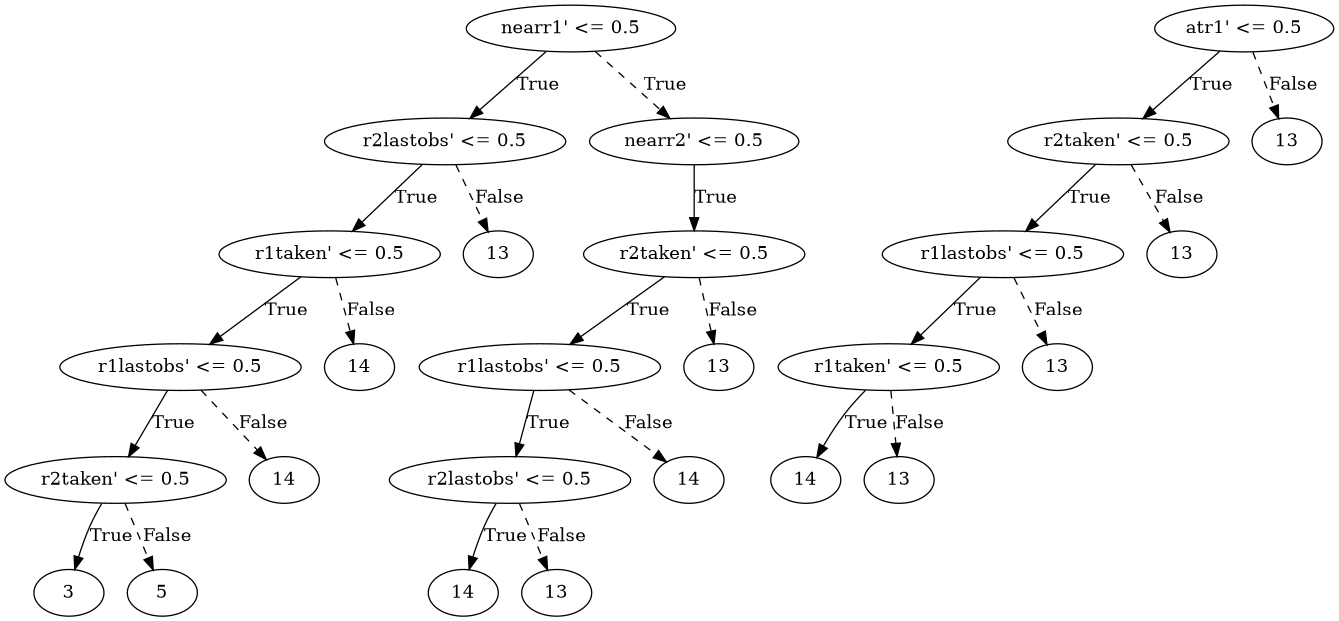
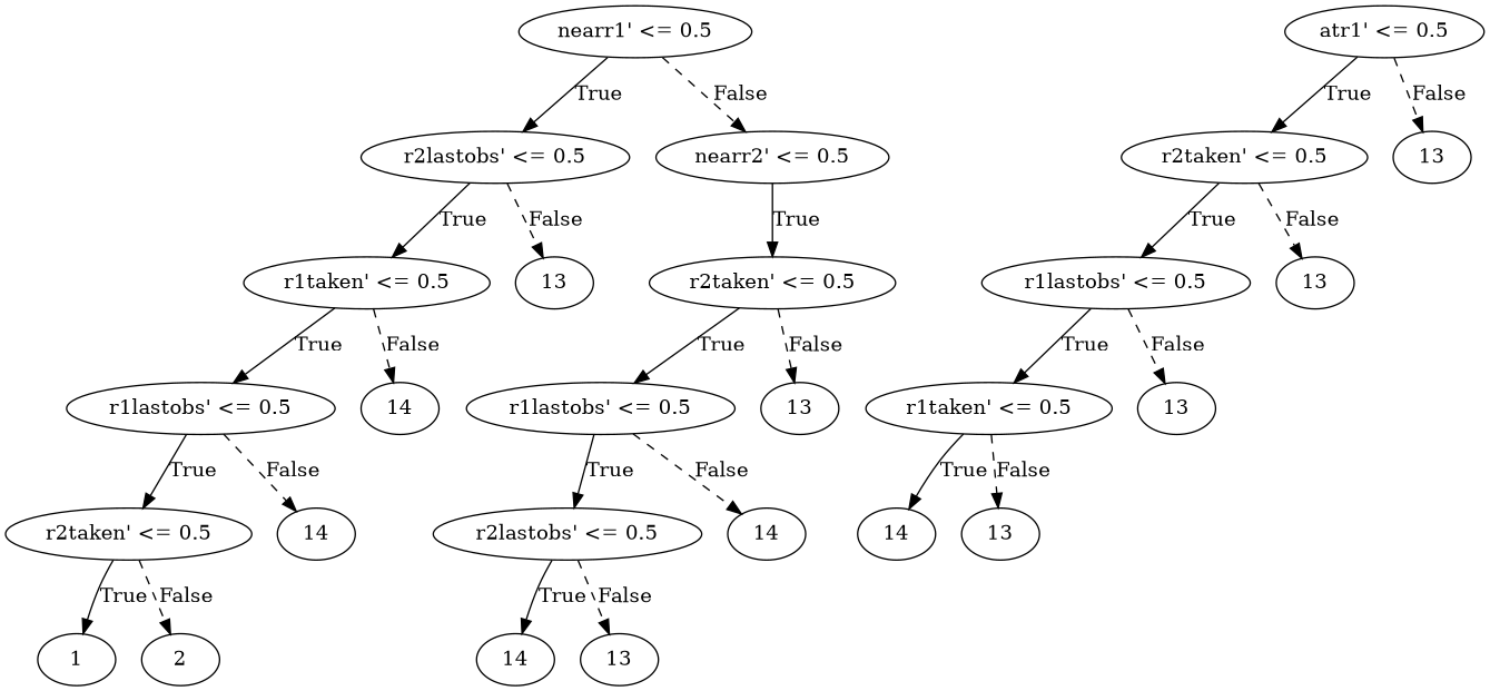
  digraph {
    n1 [label="nearr1' <= 0.5"]
    n2 [label="r2lastobs' <= 0.5"]
    n3 [label="nearr2' <= 0.5"]
    n4 [label="r1taken' <= 0.5"]
    n5 [label=13]
    n6 [label="r2taken' <= 0.5"]
    n7 [label="r1lastobs' <= 0.5"]
    n8 [label=14]
    n9 [label="r2taken' <= 0.5"]
    n10 [label=14]
-   n11 [label=3]
-   n12 [label=5]
+   n11 [label=1]
+   n12 [label=2]
    n13 [label="r1lastobs' <= 0.5"]
    n14 [label=13]
    n15 [label="atr1' <= 0.5"]
    n16 [label="r2taken' <= 0.5"]
    n17 [label=13]
    n18 [label="r2lastobs' <= 0.5"]
    n19 [label=14]
    n20 [label=14]
    n21 [label=13]
    n22 [label="r1lastobs' <= 0.5"]
    n23 [label=13]
    n24 [label="r1taken' <= 0.5"]
    n25 [label=13]
    n26 [label=14]
    n27 [label=13]
    n1 -> n2 [label=True]
-   n1 -> n3 [label=True style=dashed]
+   n1 -> n3 [label=False style=dashed]
    n2 -> n4 [label=True]
    n2 -> n5 [label=False style=dashed]
    n3 -> n6 [label=True]
    n4 -> n7 [label=True]
    n4 -> n8 [label=False style=dashed]
    n6 -> n13 [label=True]
    n6 -> n14 [label=False style=dashed]
    n7 -> n9 [label=True]
    n7 -> n10 [label=False style=dashed]
    n9 -> n11 [label=True]
    n9 -> n12 [label=False style=dashed]
    n13 -> n18 [label=True]
    n13 -> n19 [label=False style=dashed]
    n15 -> n16 [label=True]
    n15 -> n17 [label=False style=dashed]
    n16 -> n22 [label=True]
    n16 -> n23 [label=False style=dashed]
    n18 -> n20 [label=True]
    n18 -> n21 [label=False style=dashed]
    n22 -> n24 [label=True]
    n22 -> n25 [label=False style=dashed]
    n24 -> n26 [label=True]
    n24 -> n27 [label=False style=dashed]
  }
